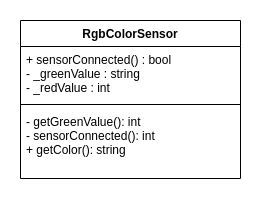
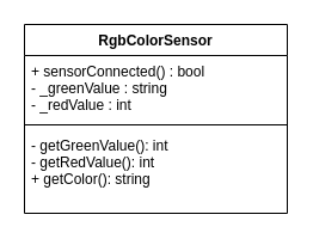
  <mxCell id="0" />
  <mxCell id="1" parent="0" />
  <mxCell id="2" value="RgbColorSensor" style="swimlane;fontStyle=1;align=center;verticalAlign=top;childLayout=stackLayout;horizontal=1;startSize=26;horizontalStack=0;resizeParent=1;resizeParentMax=0;resizeLast=0;collapsible=1;marginBottom=0;" vertex="1" parent="1"><mxGeometry x="20" y="20" width="220" height="158" as="geometry" /></mxCell>
  <mxCell id="3" value="+ sensorConnected() : bool&#10;- _greenValue : string&#10;- _redValue : int" style="text;strokeColor=none;fillColor=none;align=left;verticalAlign=top;spacingLeft=4;spacingRight=4;overflow=hidden;rotatable=0;points=[[0,0.5],[1,0.5]];portConstraint=eastwest;" vertex="1" parent="2"><mxGeometry y="26" width="220" height="54" as="geometry" /></mxCell>
  <mxCell id="4" value="" style="line;strokeWidth=1;fillColor=none;align=left;verticalAlign=middle;spacingTop=-1;spacingLeft=3;spacingRight=3;rotatable=0;labelPosition=right;points=[];portConstraint=eastwest;" vertex="1" parent="2"><mxGeometry y="80" width="220" height="8" as="geometry" /></mxCell>
- <mxCell id="5" value="- getGreenValue(): int&#10;- sensorConnected(): int&#10;+ getColor(): string" style="text;strokeColor=none;fillColor=none;align=left;verticalAlign=top;spacingLeft=4;spacingRight=4;overflow=hidden;rotatable=0;points=[[0,0.5],[1,0.5]];portConstraint=eastwest;" vertex="1" parent="2"><mxGeometry y="88" width="220" height="70" as="geometry" /></mxCell>
+ <mxCell id="5" value="- getGreenValue(): int&#10;- getRedValue(): int&#10;+ getColor(): string" style="text;strokeColor=none;fillColor=none;align=left;verticalAlign=top;spacingLeft=4;spacingRight=4;overflow=hidden;rotatable=0;points=[[0,0.5],[1,0.5]];portConstraint=eastwest;" vertex="1" parent="2"><mxGeometry y="88" width="220" height="70" as="geometry" /></mxCell>
